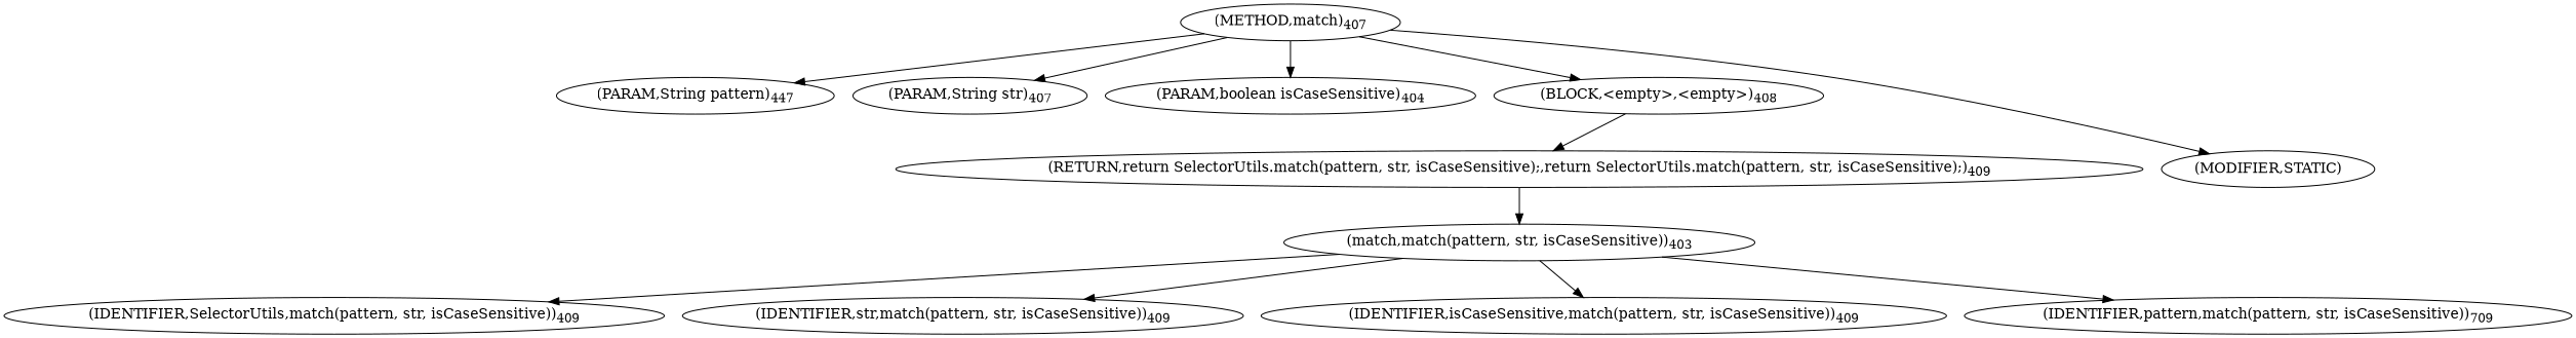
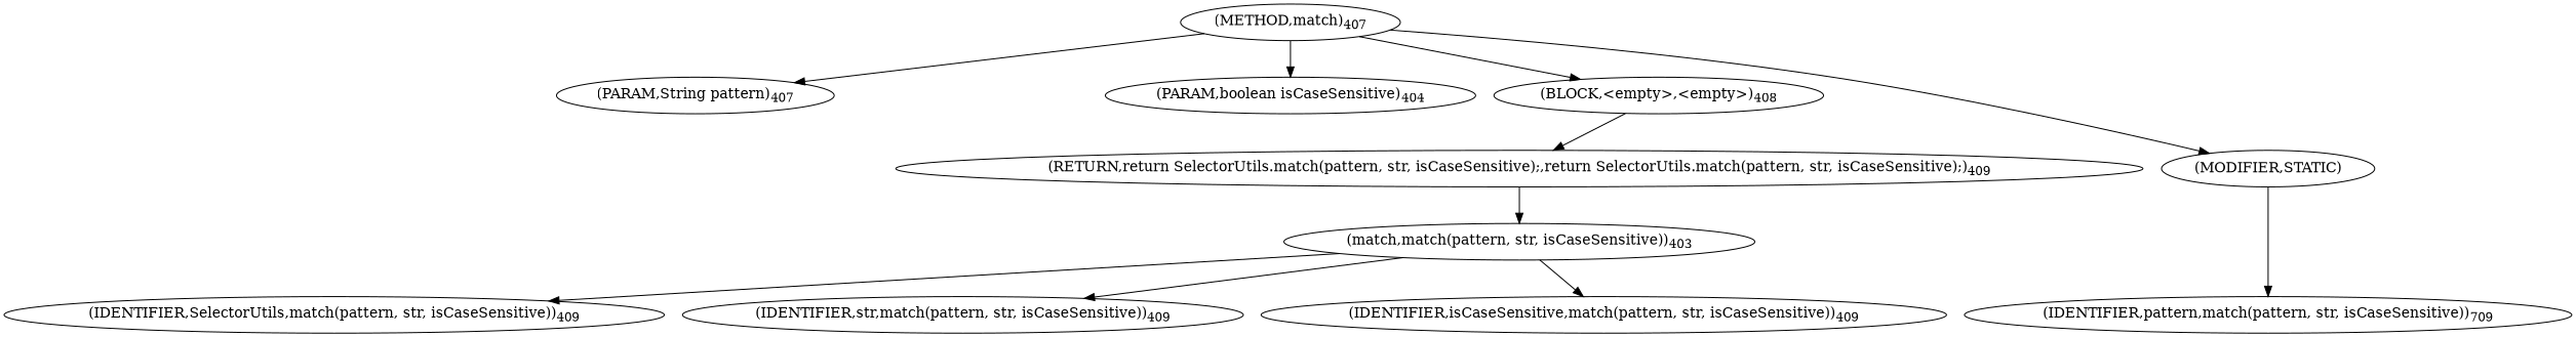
  digraph {
    n1 [label=<(METHOD,match)<SUB>407</SUB>>]
-   n2 [label=<(PARAM,String pattern)<SUB>447</SUB>>]
-   n3 [label=<(PARAM,String str)<SUB>407</SUB>>]
+   n2 [label=<(PARAM,String pattern)<SUB>407</SUB>>]
    n4 [label=<(PARAM,boolean isCaseSensitive)<SUB>404</SUB>>]
    n5 [label=<(BLOCK,&lt;empty&gt;,&lt;empty&gt;)<SUB>408</SUB>>]
    n6 [label=<(MODIFIER,STATIC)>]
    n7 [label=<(RETURN,return SelectorUtils.match(pattern, str, isCaseSensitive);,return SelectorUtils.match(pattern, str, isCaseSensitive);)<SUB>409</SUB>>]
    n8 [label=<(match,match(pattern, str, isCaseSensitive))<SUB>403</SUB>>]
    n9 [label=<(IDENTIFIER,SelectorUtils,match(pattern, str, isCaseSensitive))<SUB>409</SUB>>]
    n10 [label=<(IDENTIFIER,pattern,match(pattern, str, isCaseSensitive))<SUB>709</SUB>>]
    n11 [label=<(IDENTIFIER,str,match(pattern, str, isCaseSensitive))<SUB>409</SUB>>]
    n12 [label=<(IDENTIFIER,isCaseSensitive,match(pattern, str, isCaseSensitive))<SUB>409</SUB>>]
    n1 -> n2
-   n1 -> n3
    n1 -> n4
    n1 -> n5
    n1 -> n6
    n5 -> n7
    n7 -> n8
    n8 -> n9
-   n8 -> n10
+   n6 -> n10
    n8 -> n11
    n8 -> n12
  }
